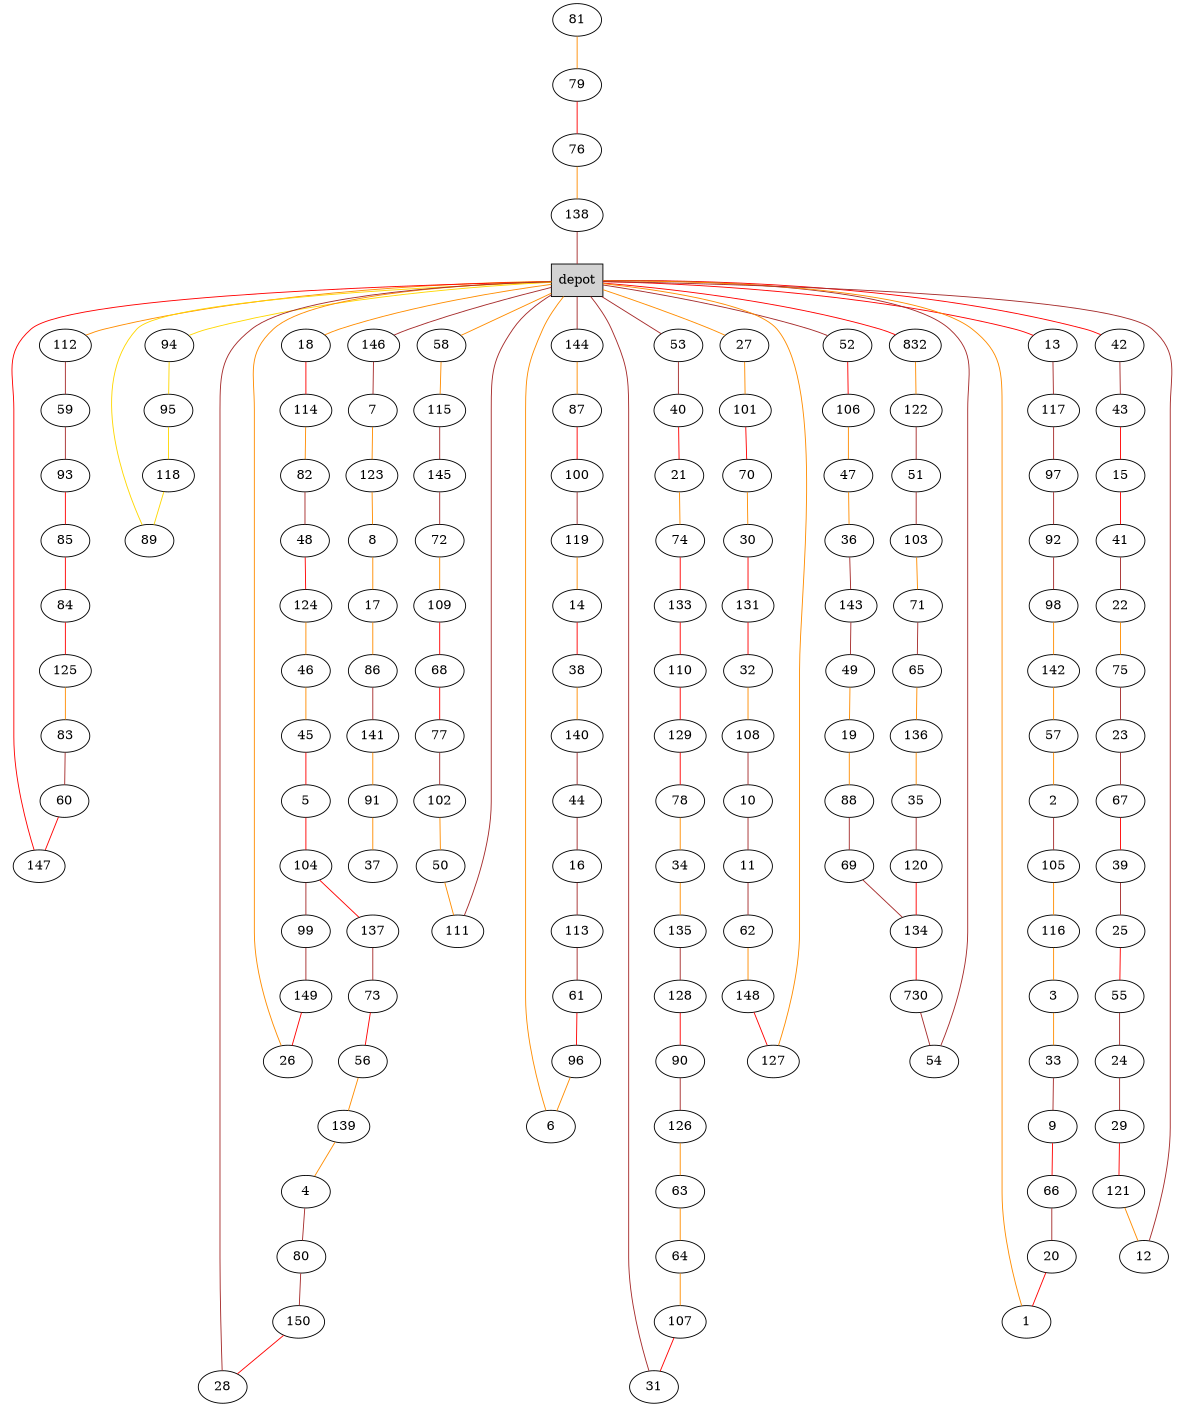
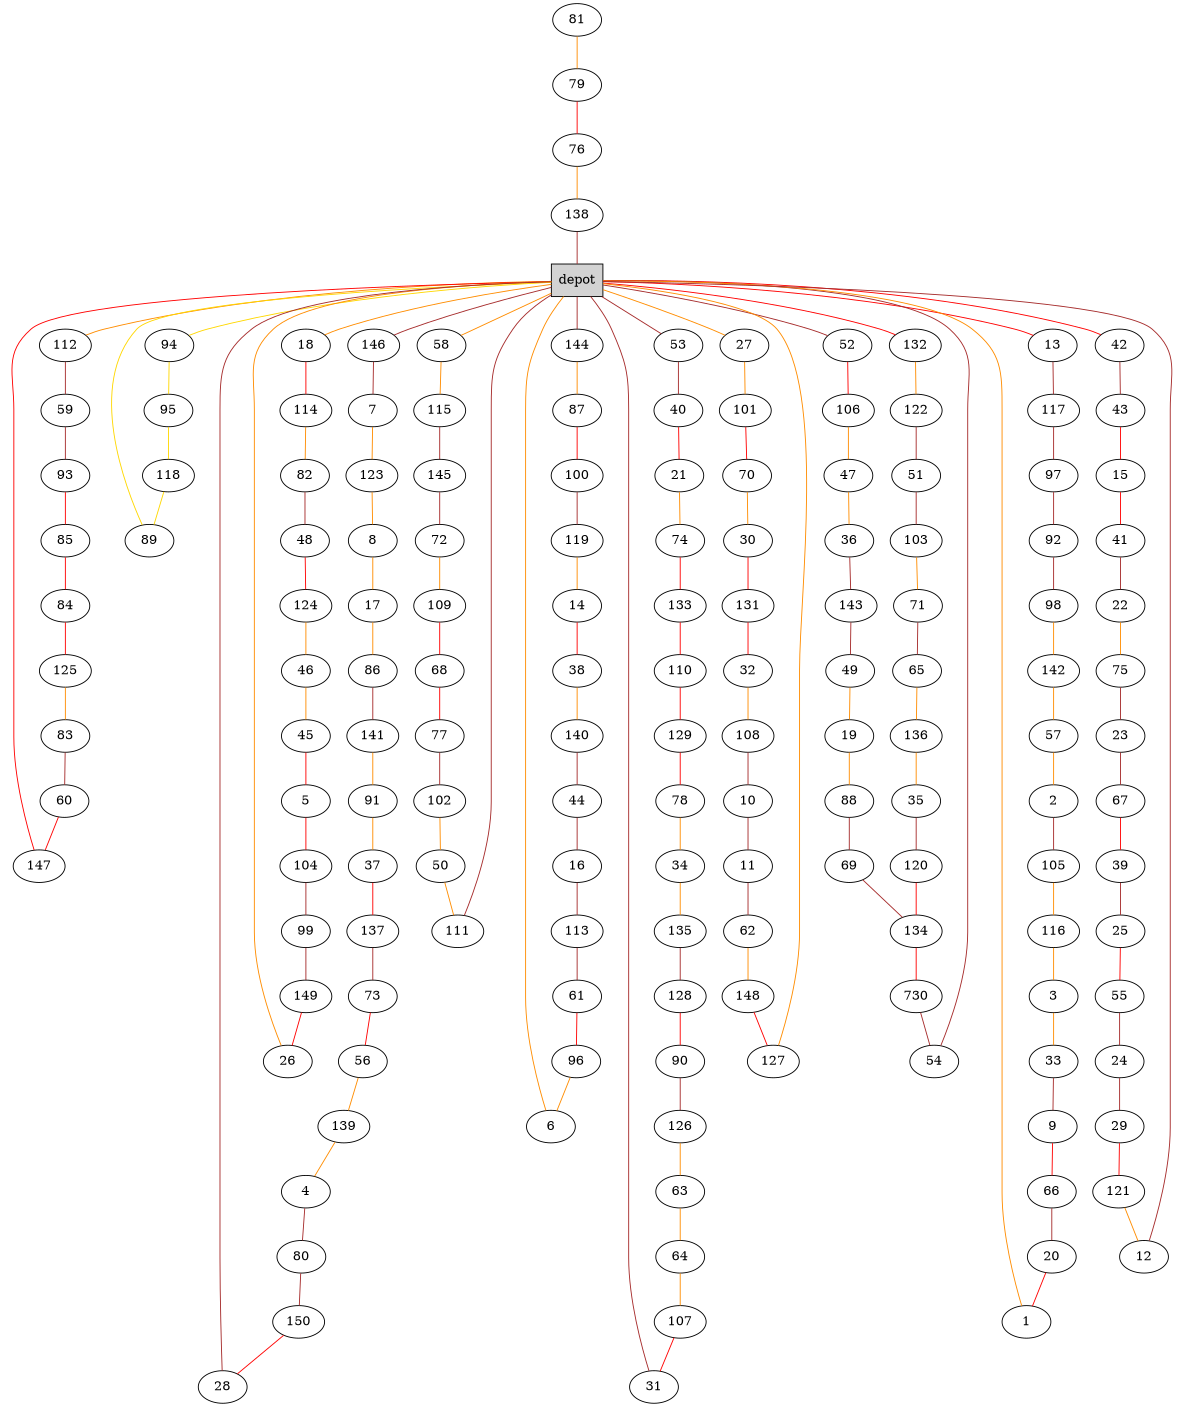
  graph {
    node [shape=ellipse]
    edge [color=brown]
    n1 [label=depot shape=box style=filled]
    112
    94
    18
    58
    146
    144
    53
    27
    52
    13
    42
-   132 [label=832]
+   132
    59
    95
    114
    115
    7
    87
    40
    101
    106
    117
    43
    122
    93
    85
    84
    125
    83
    60
    147
    118
    89
    82
    48
    124
    46
    45
    5
    104
    99
    149
    26
    145
    72
    109
    68
    77
    102
    50
    111
    123
    8
    17
    86
    141
    91
    37
    137
    73
    56
    139
    4
    80
    150
    28
    100
    119
    14
    38
    140
    44
    16
    113
    61
    96
    6
    21
    74
    133
    110
    129
    78
    34
    135
    128
    90
    126
    63
    64
    107
    31
    70
    30
    131
    32
    108
    10
    11
    62
    148
    127
    47
    36
    143
    49
    19
    88
    69
    134
    n112 [label=730]
    54
    97
    92
    98
    142
    57
    2
    105
    116
    3
    33
    9
    66
    20
    1
    15
    41
    22
    75
    23
    67
    39
    25
    55
    24
    29
    121
    12
    51
    103
    71
    65
    136
    35
    120
    81
    79
    76
    138
    n1 -- 112 [color=darkorange]
    n1 -- 94 [color=gold]
    n1 -- 18 [color=darkorange]
    n1 -- 58 [color=darkorange]
    n1 -- 146
    n1 -- 144
    n1 -- 53
    n1 -- 27 [color=darkorange]
    n1 -- 52
    n1 -- 13 [color=red]
    n1 -- 42 [color=red]
    n1 -- 132 [color=red]
    112 -- 59
    94 -- 95 [color=gold]
    18 -- 114 [color=red]
    58 -- 115 [color=darkorange]
    146 -- 7
    144 -- 87 [color=darkorange]
    53 -- 40
    27 -- 101 [color=darkorange]
    52 -- 106 [color=red]
    13 -- 117
    42 -- 43
    132 -- 122 [color=darkorange]
    59 -- 93
    95 -- 118 [color=gold]
    114 -- 82 [color=darkorange]
    115 -- 145
    7 -- 123 [color=darkorange]
    87 -- 100 [color=red]
    40 -- 21 [color=red]
    101 -- 70 [color=red]
    106 -- 47 [color=darkorange]
    117 -- 97
    43 -- 15 [color=red]
    122 -- 51
    93 -- 85 [color=red]
    85 -- 84 [color=red]
    84 -- 125 [color=red]
    125 -- 83 [color=darkorange]
    83 -- 60
    60 -- 147 [color=red]
    147 -- n1 [color=red]
    118 -- 89 [color=gold]
    89 -- n1 [color=gold]
    82 -- 48
    48 -- 124 [color=red]
    124 -- 46 [color=darkorange]
    46 -- 45 [color=darkorange]
    45 -- 5 [color=red]
    5 -- 104 [color=red]
    104 -- 99
    99 -- 149
    149 -- 26 [color=red]
    26 -- n1 [color=darkorange]
    145 -- 72
    72 -- 109 [color=darkorange]
    109 -- 68 [color=red]
    68 -- 77 [color=red]
    77 -- 102
    102 -- 50 [color=darkorange]
    50 -- 111 [color=darkorange]
    111 -- n1
    123 -- 8 [color=darkorange]
    8 -- 17 [color=darkorange]
    17 -- 86 [color=darkorange]
    86 -- 141
    141 -- 91 [color=darkorange]
    91 -- 37 [color=darkorange]
-   104 -- 137 [color=red]
+   37 -- 137 [color=red]
    137 -- 73
    73 -- 56 [color=red]
    56 -- 139 [color=darkorange]
    139 -- 4 [color=darkorange]
    4 -- 80
    80 -- 150
    150 -- 28 [color=red]
    28 -- n1
    100 -- 119
    119 -- 14 [color=darkorange]
    14 -- 38 [color=red]
    38 -- 140 [color=darkorange]
    140 -- 44
    44 -- 16
    16 -- 113
    113 -- 61
    61 -- 96 [color=red]
    96 -- 6 [color=darkorange]
    6 -- n1 [color=darkorange]
    21 -- 74 [color=darkorange]
    74 -- 133 [color=red]
    133 -- 110 [color=red]
    110 -- 129 [color=red]
    129 -- 78 [color=red]
    78 -- 34 [color=darkorange]
    34 -- 135 [color=darkorange]
    135 -- 128
    128 -- 90 [color=red]
    90 -- 126
    126 -- 63 [color=darkorange]
    63 -- 64 [color=darkorange]
    64 -- 107 [color=darkorange]
    107 -- 31 [color=red]
    31 -- n1
    70 -- 30 [color=darkorange]
    30 -- 131 [color=red]
    131 -- 32 [color=red]
    32 -- 108 [color=darkorange]
    108 -- 10
    10 -- 11
    11 -- 62
    62 -- 148 [color=darkorange]
    148 -- 127 [color=red]
    127 -- n1 [color=darkorange]
    47 -- 36 [color=darkorange]
    36 -- 143
    143 -- 49
    49 -- 19 [color=darkorange]
    19 -- 88 [color=darkorange]
    88 -- 69
    69 -- 134
    134 -- n112 [color=red]
    n112 -- 54
    54 -- n1
    97 -- 92
    92 -- 98
    98 -- 142 [color=darkorange]
    142 -- 57 [color=darkorange]
    57 -- 2 [color=darkorange]
    2 -- 105
    105 -- 116 [color=darkorange]
    116 -- 3 [color=darkorange]
    3 -- 33 [color=darkorange]
    33 -- 9
    9 -- 66 [color=red]
    66 -- 20
    20 -- 1 [color=red]
    1 -- n1 [color=darkorange]
    15 -- 41 [color=red]
    41 -- 22
    22 -- 75 [color=darkorange]
    75 -- 23
    23 -- 67
    67 -- 39 [color=red]
    39 -- 25
    25 -- 55 [color=red]
    55 -- 24
    24 -- 29
    29 -- 121 [color=red]
    121 -- 12 [color=darkorange]
    12 -- n1
    51 -- 103
    103 -- 71 [color=darkorange]
    71 -- 65
    65 -- 136 [color=darkorange]
    136 -- 35 [color=darkorange]
    35 -- 120
    120 -- 134 [color=red]
    81 -- 79 [color=darkorange]
    79 -- 76 [color=red]
    76 -- 138 [color=darkorange]
    138 -- n1
  }
